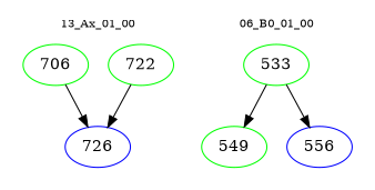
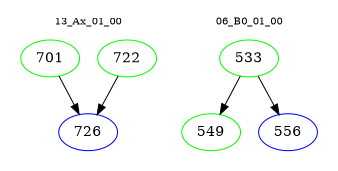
  digraph {
    node [color=green]
    edge [color=black]
    n1 [label=722]
-   n2 [label=706]
+   n2 [label=701]
    n3 [color=blue label=726]
    n4 [label=549]
    n5 [label=533]
    n6 [color=blue label=556]
    subgraph cluster_1 {
      color=white
      fontsize=10
      label="13_Ax_01_00"
      n1
      n2
      n3
    }
    subgraph cluster_2 {
      color=white
      fontsize=10
      label="06_B0_01_00"
      n4
      n5
      n6
    }
    n1 -> n3
    n2 -> n3
    n5 -> n4
    n5 -> n6
  }
